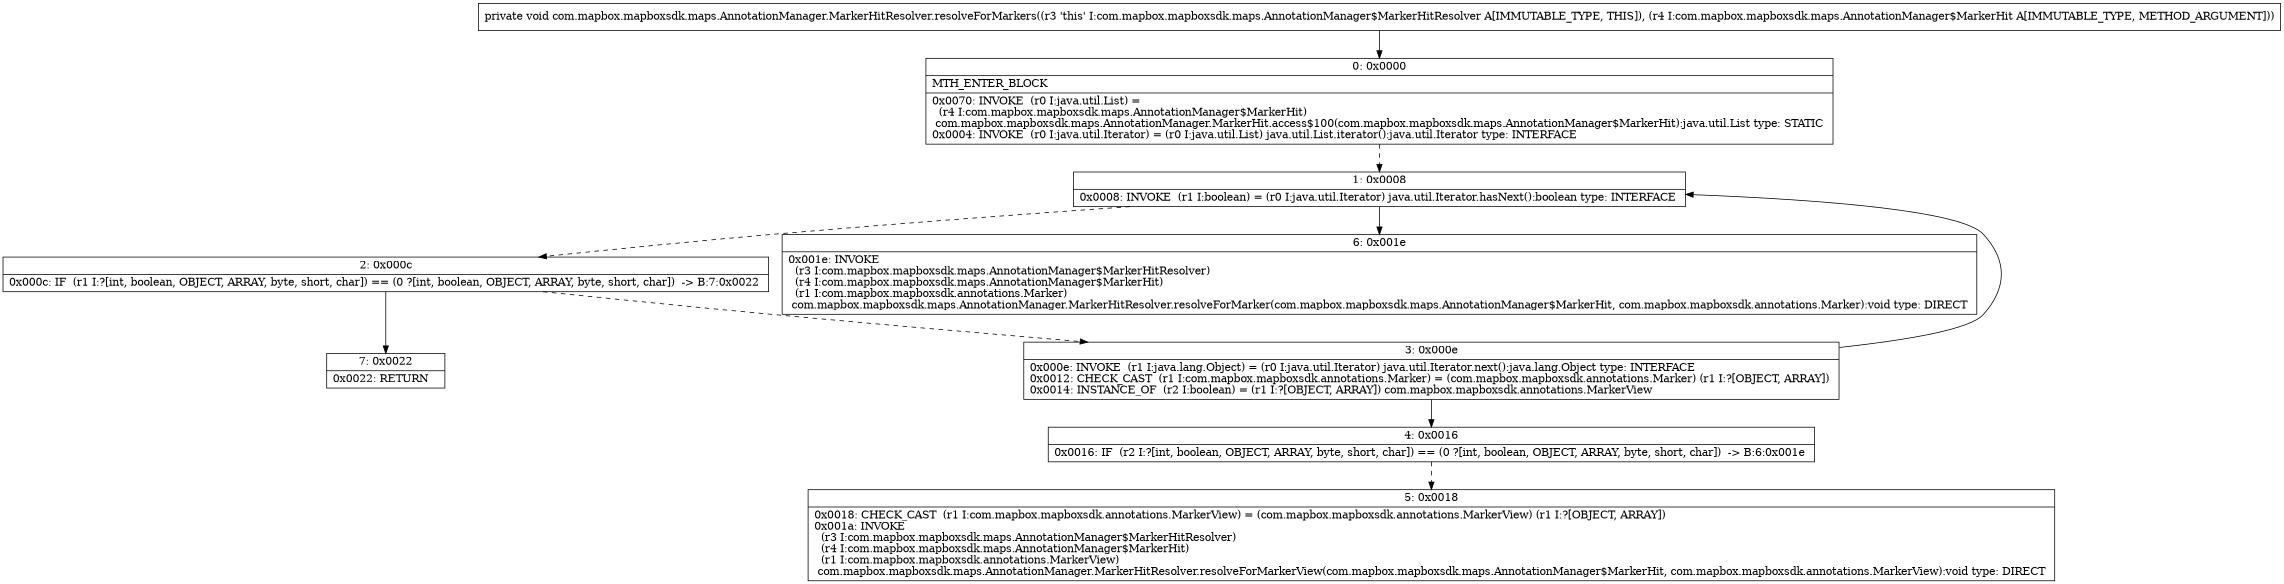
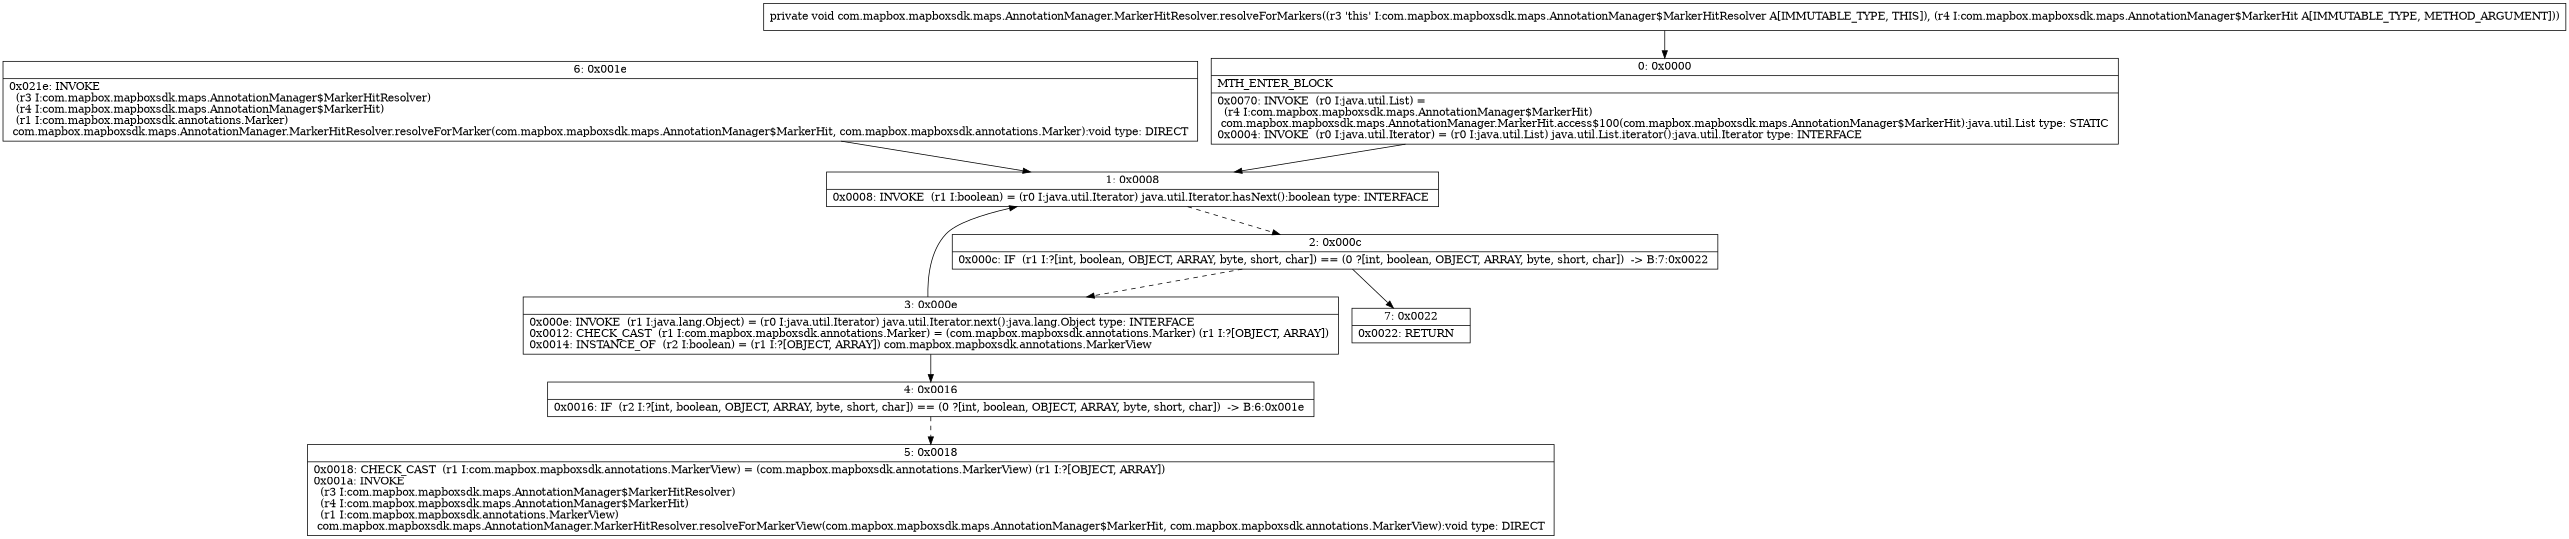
  digraph {
    node [shape=record]
    n1 [label="{0\:\ 0x0000|MTH_ENTER_BLOCK\l|0x0070: INVOKE  (r0 I:java.util.List) = \l  (r4 I:com.mapbox.mapboxsdk.maps.AnnotationManager$MarkerHit)\l com.mapbox.mapboxsdk.maps.AnnotationManager.MarkerHit.access$100(com.mapbox.mapboxsdk.maps.AnnotationManager$MarkerHit):java.util.List type: STATIC \l0x0004: INVOKE  (r0 I:java.util.Iterator) = (r0 I:java.util.List) java.util.List.iterator():java.util.Iterator type: INTERFACE \l}"]
    n2 [label="{1\:\ 0x0008|0x0008: INVOKE  (r1 I:boolean) = (r0 I:java.util.Iterator) java.util.Iterator.hasNext():boolean type: INTERFACE \l}"]
    n3 [label="{2\:\ 0x000c|0x000c: IF  (r1 I:?[int, boolean, OBJECT, ARRAY, byte, short, char]) == (0 ?[int, boolean, OBJECT, ARRAY, byte, short, char])  \-\> B:7:0x0022 \l}"]
    n4 [label="{3\:\ 0x000e|0x000e: INVOKE  (r1 I:java.lang.Object) = (r0 I:java.util.Iterator) java.util.Iterator.next():java.lang.Object type: INTERFACE \l0x0012: CHECK_CAST  (r1 I:com.mapbox.mapboxsdk.annotations.Marker) = (com.mapbox.mapboxsdk.annotations.Marker) (r1 I:?[OBJECT, ARRAY]) \l0x0014: INSTANCE_OF  (r2 I:boolean) = (r1 I:?[OBJECT, ARRAY]) com.mapbox.mapboxsdk.annotations.MarkerView \l}"]
    n5 [label="{7\:\ 0x0022|0x0022: RETURN   \l}"]
    n6 [label="{4\:\ 0x0016|0x0016: IF  (r2 I:?[int, boolean, OBJECT, ARRAY, byte, short, char]) == (0 ?[int, boolean, OBJECT, ARRAY, byte, short, char])  \-\> B:6:0x001e \l}"]
    n7 [label="{5\:\ 0x0018|0x0018: CHECK_CAST  (r1 I:com.mapbox.mapboxsdk.annotations.MarkerView) = (com.mapbox.mapboxsdk.annotations.MarkerView) (r1 I:?[OBJECT, ARRAY]) \l0x001a: INVOKE  \l  (r3 I:com.mapbox.mapboxsdk.maps.AnnotationManager$MarkerHitResolver)\l  (r4 I:com.mapbox.mapboxsdk.maps.AnnotationManager$MarkerHit)\l  (r1 I:com.mapbox.mapboxsdk.annotations.MarkerView)\l com.mapbox.mapboxsdk.maps.AnnotationManager.MarkerHitResolver.resolveForMarkerView(com.mapbox.mapboxsdk.maps.AnnotationManager$MarkerHit, com.mapbox.mapboxsdk.annotations.MarkerView):void type: DIRECT \l}"]
-   n8 [label="{6\:\ 0x001e|0x001e: INVOKE  \l  (r3 I:com.mapbox.mapboxsdk.maps.AnnotationManager$MarkerHitResolver)\l  (r4 I:com.mapbox.mapboxsdk.maps.AnnotationManager$MarkerHit)\l  (r1 I:com.mapbox.mapboxsdk.annotations.Marker)\l com.mapbox.mapboxsdk.maps.AnnotationManager.MarkerHitResolver.resolveForMarker(com.mapbox.mapboxsdk.maps.AnnotationManager$MarkerHit, com.mapbox.mapboxsdk.annotations.Marker):void type: DIRECT \l}"]
+   n8 [label="{6\:\ 0x001e|0x021e: INVOKE  \l  (r3 I:com.mapbox.mapboxsdk.maps.AnnotationManager$MarkerHitResolver)\l  (r4 I:com.mapbox.mapboxsdk.maps.AnnotationManager$MarkerHit)\l  (r1 I:com.mapbox.mapboxsdk.annotations.Marker)\l com.mapbox.mapboxsdk.maps.AnnotationManager.MarkerHitResolver.resolveForMarker(com.mapbox.mapboxsdk.maps.AnnotationManager$MarkerHit, com.mapbox.mapboxsdk.annotations.Marker):void type: DIRECT \l}"]
    n9 [label="{private void com.mapbox.mapboxsdk.maps.AnnotationManager.MarkerHitResolver.resolveForMarkers((r3 'this' I:com.mapbox.mapboxsdk.maps.AnnotationManager$MarkerHitResolver A[IMMUTABLE_TYPE, THIS]), (r4 I:com.mapbox.mapboxsdk.maps.AnnotationManager$MarkerHit A[IMMUTABLE_TYPE, METHOD_ARGUMENT])) }"]
-   n1 -> n2 [style=dashed]
+   n1 -> n2
    n2 -> n3 [style=dashed]
    n3 -> n4 [style=dashed]
    n3 -> n5
    n4 -> n2
    n4 -> n6
    n6 -> n7 [style=dashed]
-   n2 -> n8
+   n8 -> n2
    n9 -> n1
  }
